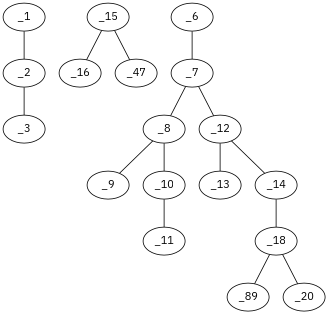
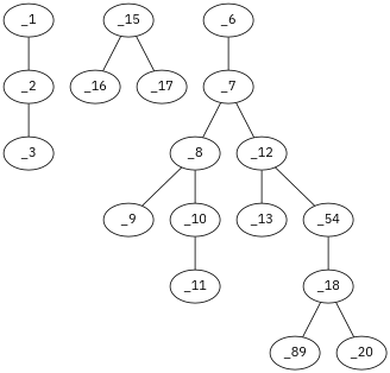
  graph {
    fontname="IBM Plex Sans"
    node [charge=0 chem=1 fontname="IBM Plex Sans" symbol="C  " x=5.4641 y=-1]
    edge [fontname="IBM Plex Sans" valence=1]
    _1 [chem=2 symbol="O  " x=6.3301 y=-2.5]
    _2 [y=-2]
    _3 [chem=4 symbol="N  "]
    _15 [x=6.3301 y=-3.5]
    _16 [x=7.1961 y=-4]
-   _17 [y=-4 label=_47]
+   _17 [y=-4]
    _6 [x=4.5981 y=0.5]
    _7 [x=3.7321 y=1]
    _11 [x=3.732]
    _8 [x=2.866 y=0.5]
    _12 [x=3.7321 y=2]
    _9 [chem=7 symbol="Cl " x=2 y=1]
    _10 [x=2.866 y=-0.5]
    _13 [chem=2 symbol="O  " x=2.866 y=2.5]
-   _14 [chem=2 symbol="O  " x=4.5981 y=2.5]
+   _14 [chem=2 symbol="O  " x=4.5981 y=2.5 label=_54]
    _18 [x=4.5981 y=3.5]
    n17 [label=_89 y=4]
    _20 [x=3.7321 y=4]
    _1 -- _2
    _2 -- _3
    _15 -- _16
    _15 -- _17
    _6 -- _7 [valence=2]
    _7 -- _8
    _7 -- _12
    _8 -- _9
    _8 -- _10 [valence=2]
    _12 -- _13 [valence=2]
    _12 -- _14
    _10 -- _11
    _14 -- _18
    _18 -- n17
    _18 -- _20
  }
